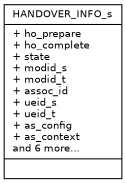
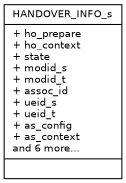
  digraph {
-   n1 [color=black fillcolor=white fontcolor=black fontname=Helvetica fontsize=10 height=0.2 label="{HANDOVER_INFO_s\n|+ ho_prepare\l+ ho_complete\l+ state\l+ modid_s\l+ modid_t\l+ assoc_id\l+ ueid_s\l+ ueid_t\l+ as_config\l+ as_context\land 6 more...\l|}" shape=record style=filled width=0.4]
+   n1 [color=black fillcolor=white fontcolor=black fontname=Helvetica fontsize=10 height=0.2 label="{HANDOVER_INFO_s\n|+ ho_prepare\l+ ho_context\l+ state\l+ modid_s\l+ modid_t\l+ assoc_id\l+ ueid_s\l+ ueid_t\l+ as_config\l+ as_context\land 6 more...\l|}" shape=record style=filled width=0.4]
  }
